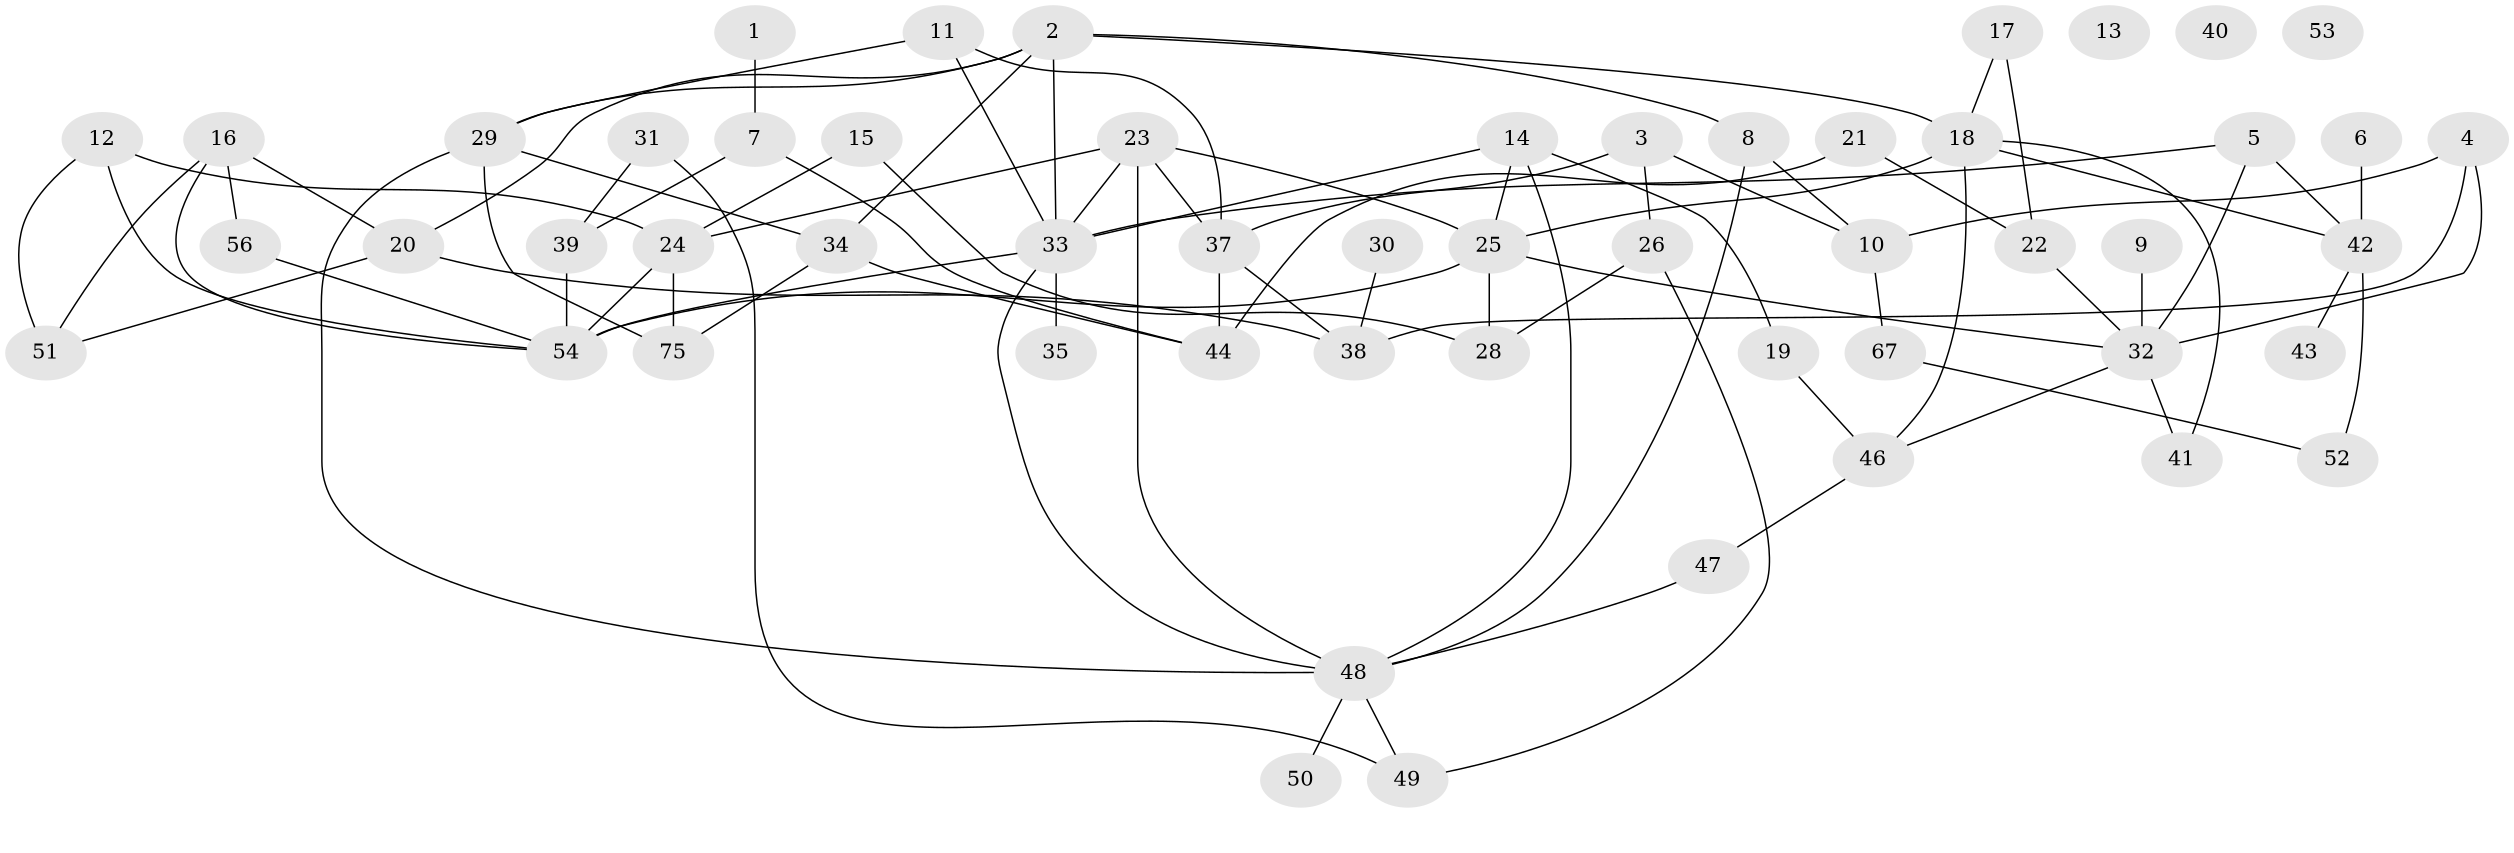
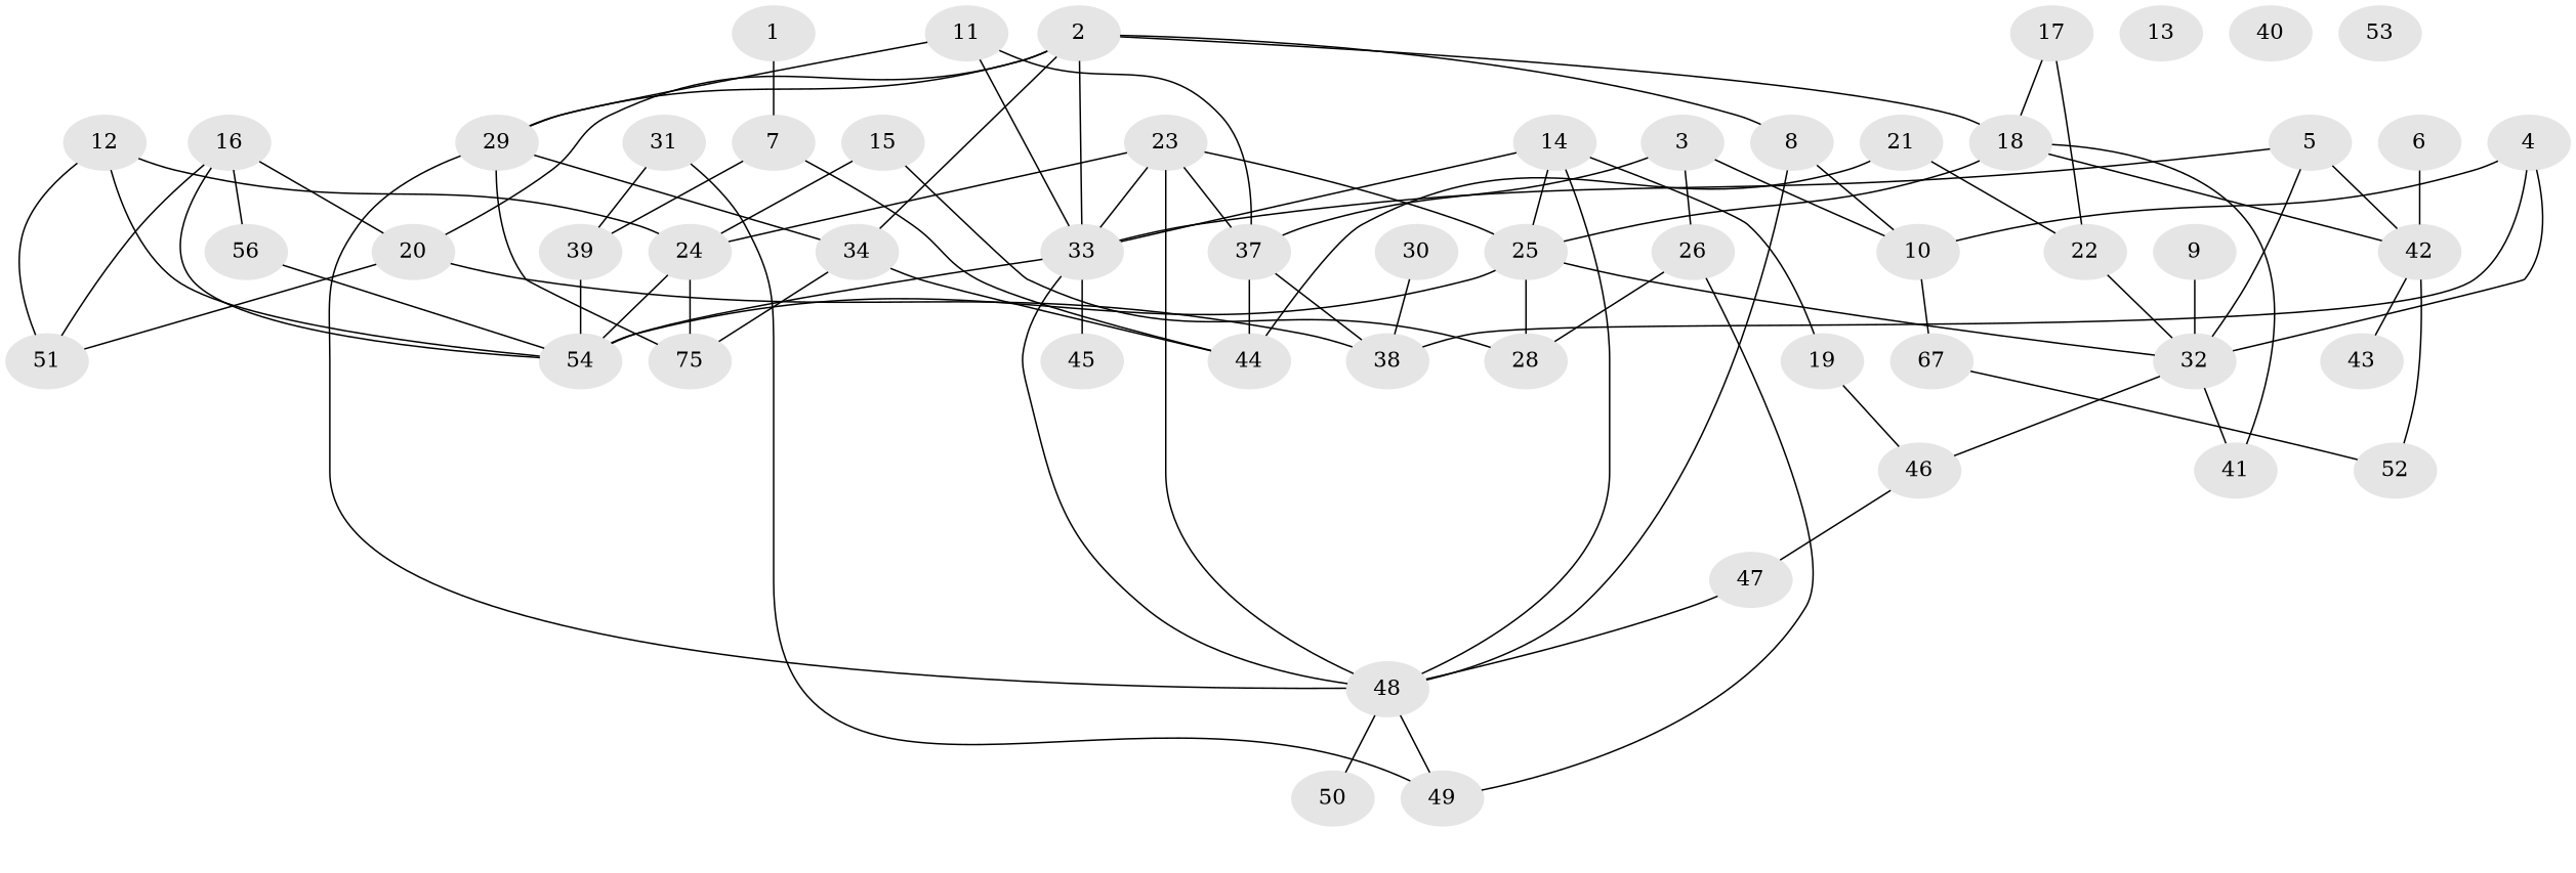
  graph {
    node [color=gray90 style=filled]
    1
    7
    39
    44
    2
    8
    18
    20
    29
    33
    34
    10
    48
    25
    42
    41
    46
    38
    51
    n20 [label=75]
    54
-   35
+   35 [label=45]
    3
    26
    37
    n26 [label=67]
    28
    49
    4
    32
    5
    52
    43
    6
    50
    9
    11
    12
    24
    13
    14
    19
    15
    16
    n45 [label=56]
    17
    22
    47
    21
    23
    30
    31
    40
    53
    1 -- 7
    7 -- 39
    7 -- 44
    39 -- 54
    2 -- 8
    2 -- 18
    2 -- 20
    2 -- 29
    2 -- 33
    2 -- 34
    8 -- 10
    8 -- 48
    18 -- 25
    18 -- 42
    18 -- 41
-   18 -- 46
    20 -- 38
    20 -- 51
    29 -- 34
    29 -- 48
    29 -- n20
    33 -- 48
    33 -- 54
    33 -- 35
    34 -- 44
    34 -- n20
    10 -- n26
    48 -- 49
    48 -- 50
    25 -- 54
    25 -- 28
    25 -- 32
    42 -- 52
    42 -- 43
    46 -- 47
    3 -- 10
    3 -- 26
    3 -- 37
    26 -- 28
    26 -- 49
    37 -- 44
    37 -- 38
    n26 -- 52
    4 -- 10
    4 -- 38
    4 -- 32
    32 -- 41
    32 -- 46
    5 -- 33
    5 -- 42
    5 -- 32
    6 -- 42
    9 -- 32
    11 -- 29
    11 -- 33
    11 -- 37
    12 -- 51
    12 -- 54
    12 -- 24
    24 -- n20
    24 -- 54
    14 -- 33
    14 -- 48
    14 -- 25
    14 -- 19
    19 -- 46
    15 -- 28
    15 -- 24
    16 -- 20
    16 -- 51
    16 -- 54
    16 -- n45
    n45 -- 54
    17 -- 18
    17 -- 22
    22 -- 32
    47 -- 48
    21 -- 44
    21 -- 22
    23 -- 33
    23 -- 48
    23 -- 25
    23 -- 37
    23 -- 24
    30 -- 38
    31 -- 39
    31 -- 49
  }
